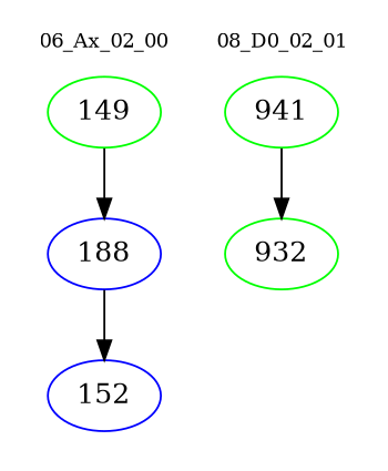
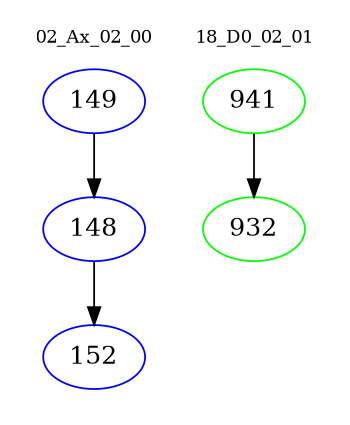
  digraph {
    node [color=green]
    edge [color=black]
-   n1 [label=149]
-   n2 [color=blue label=188]
+   n1 [color=blue label=149]
+   n2 [color=blue label=148]
    n3 [color=blue label=152]
    n4 [label=941]
    n5 [label=932]
    subgraph cluster_1 {
      color=white
      fontsize=10
-     label="06_Ax_02_00"
+     label="02_Ax_02_00"
      n1
      n2
      n3
    }
    subgraph cluster_2 {
      color=white
      fontsize=10
-     label="08_D0_02_01"
+     label="18_D0_02_01"
      n4
      n5
    }
    n1 -> n2
    n2 -> n3
    n4 -> n5
  }
